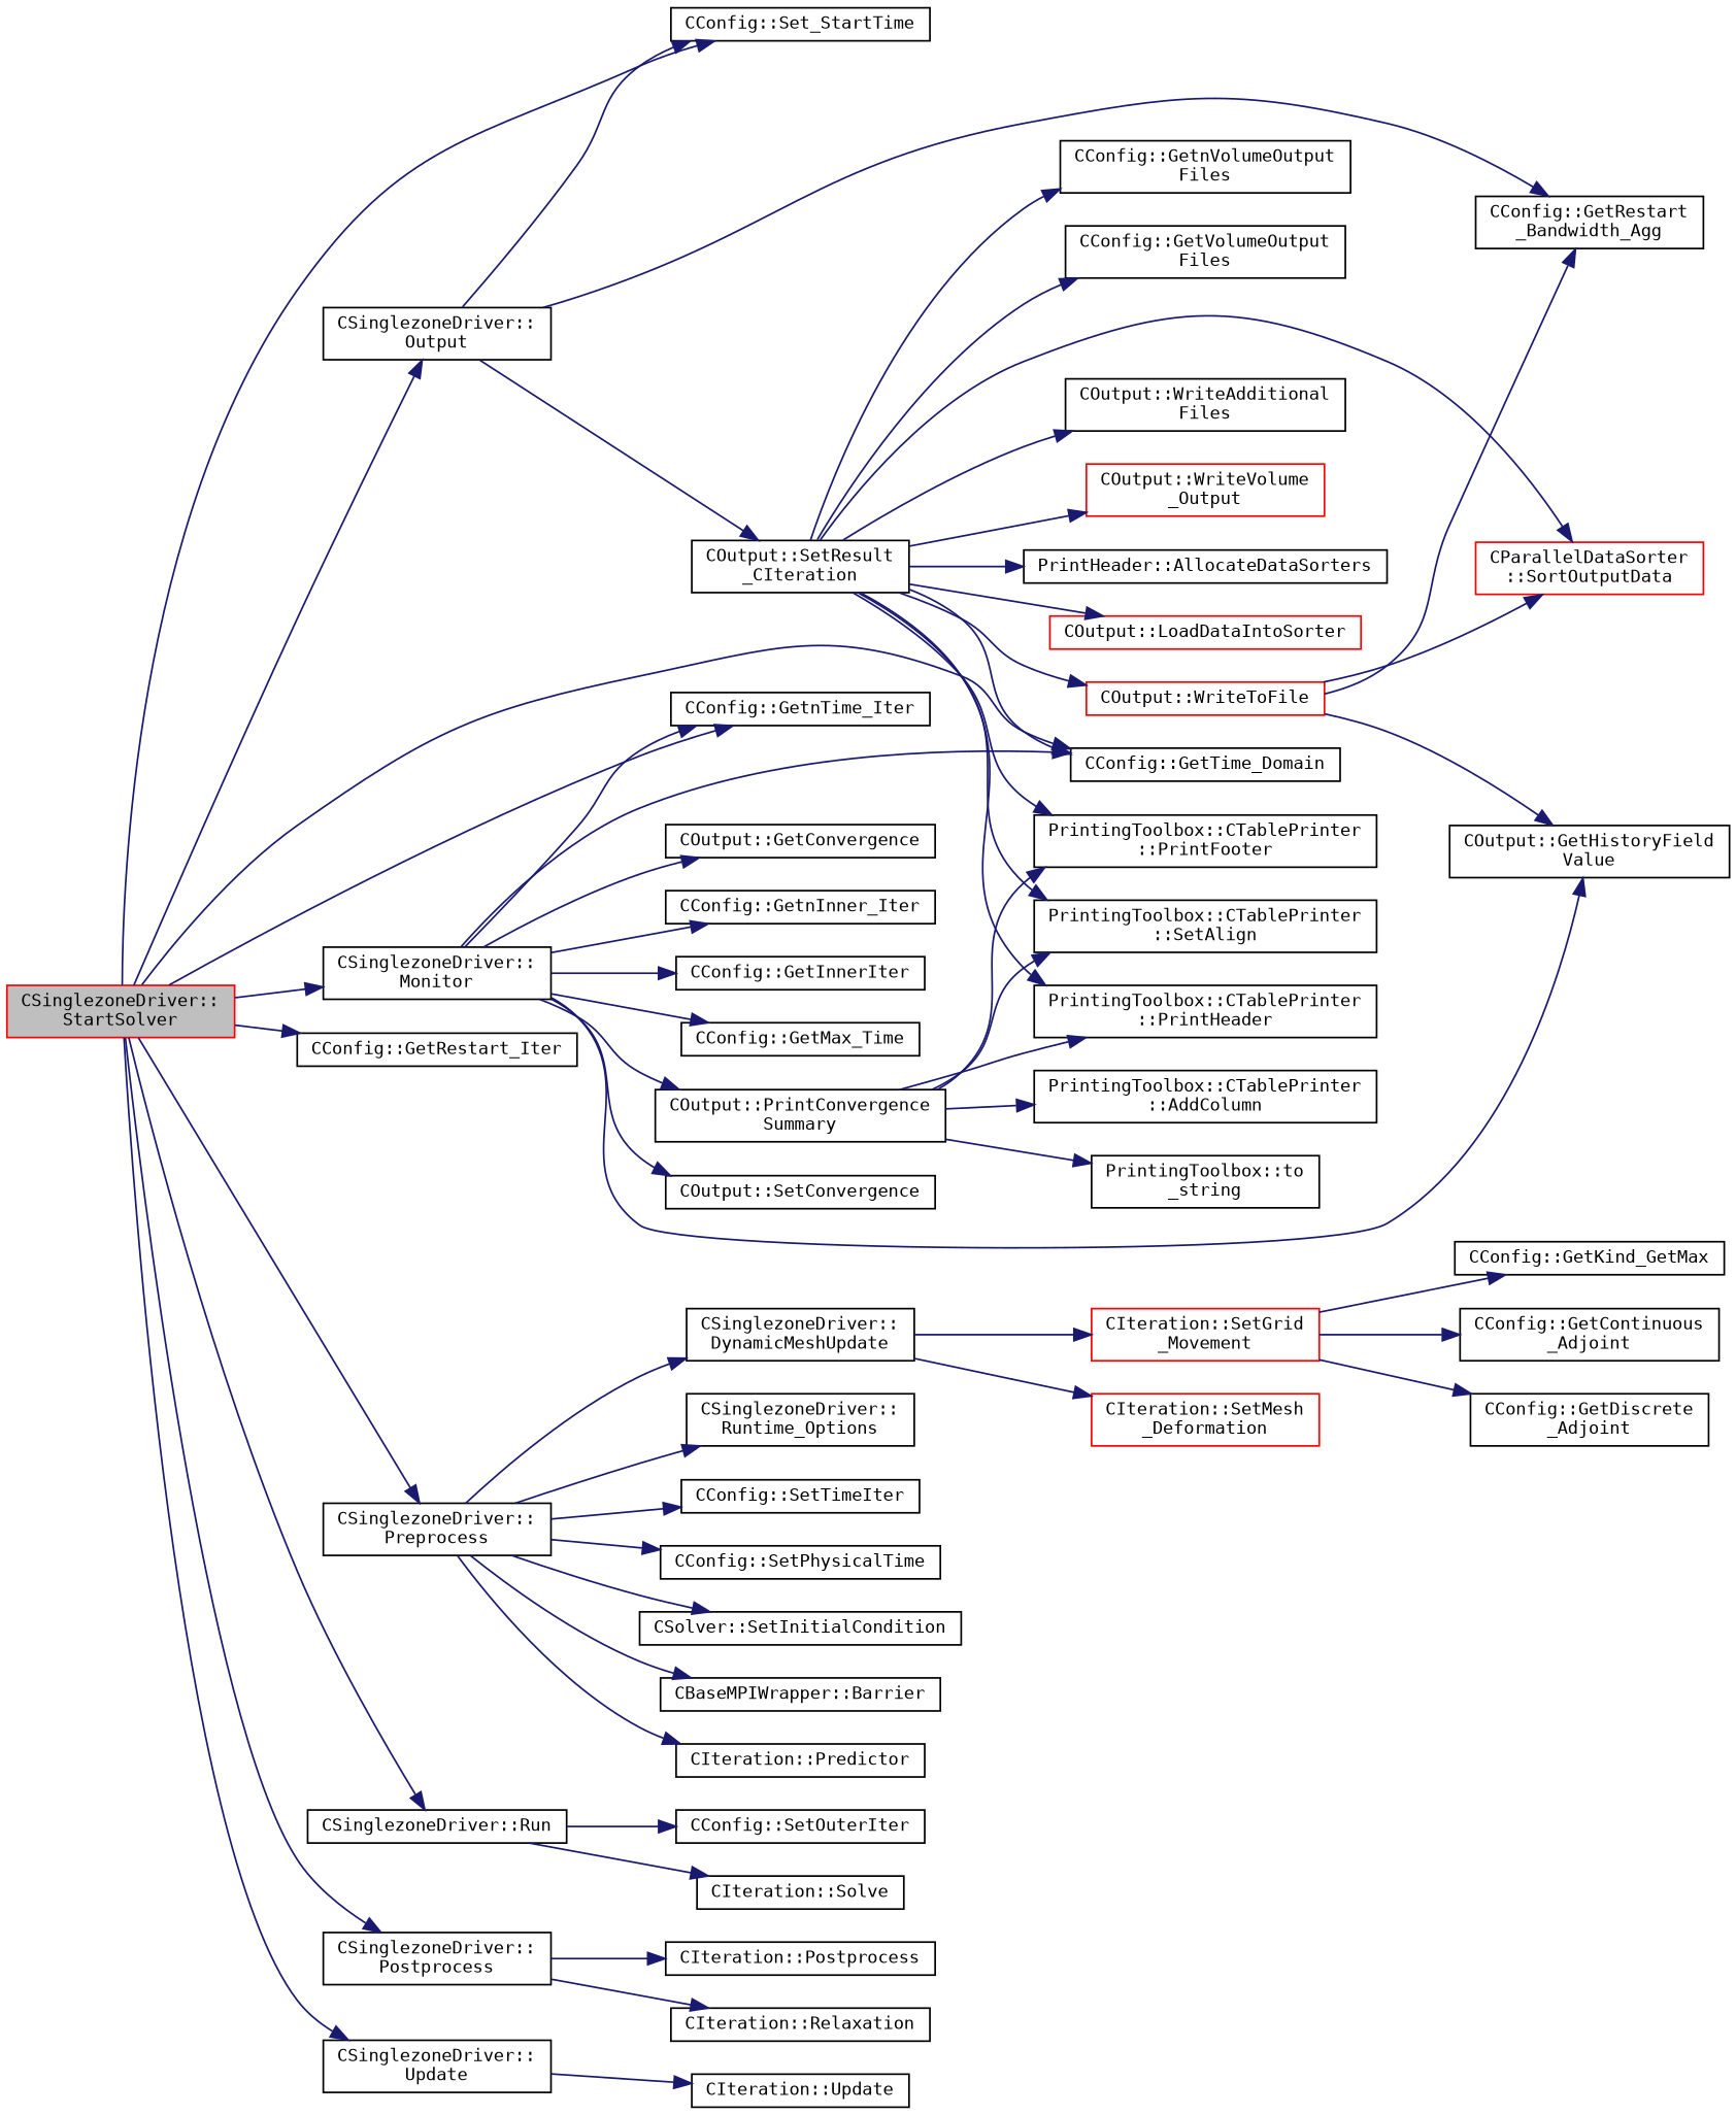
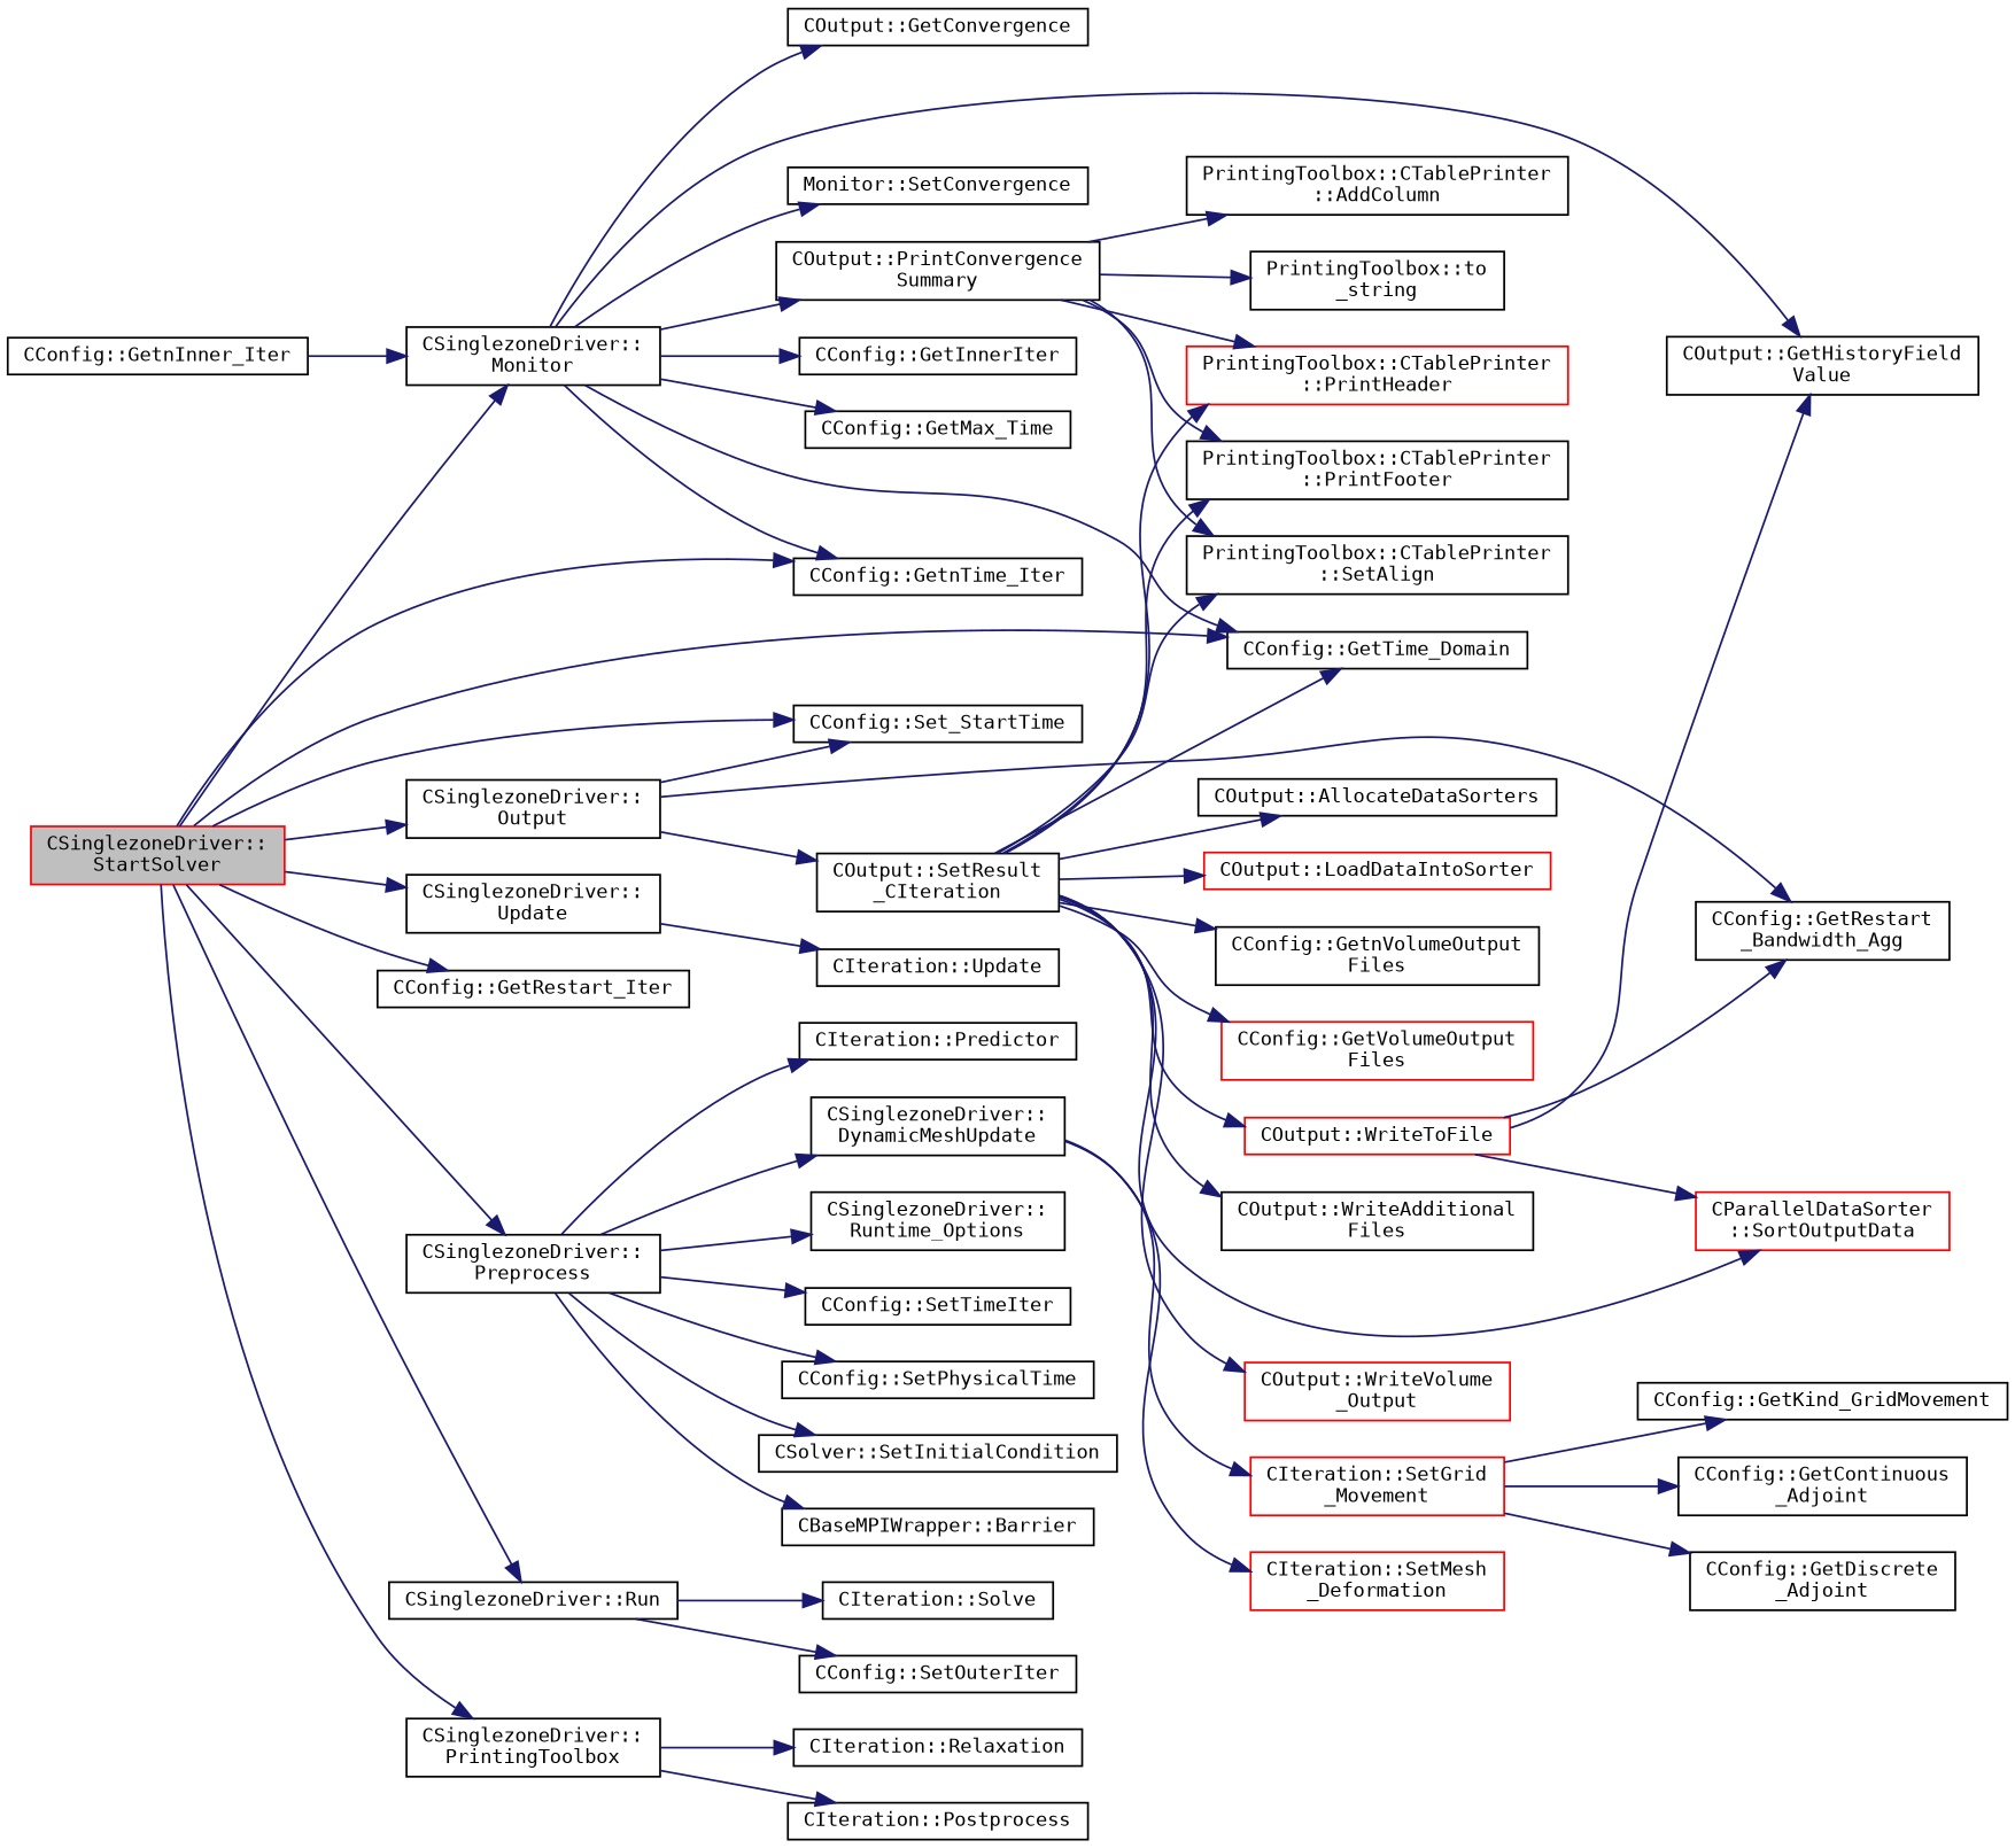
  digraph {
    fontname="DejaVu Sans Mono"
    rankdir=LR
    node [color=black fillcolor=white fontname="DejaVu Sans Mono" fontsize=10 shape=record style=filled]
    edge [color=midnightblue fontname="DejaVu Sans Mono" fontsize=10 labelfontname=Helvetica labelfontsize=10 style=solid]
    n1 [color=red fillcolor=grey75 fontcolor=black height=0.2 label="CSinglezoneDriver::\lStartSolver" width=0.4]
    n2 [height=0.2 label="CConfig::Set_StartTime" width=0.4]
    n3 [height=0.2 label="CConfig::GetTime_Domain" width=0.4]
    n4 [height=0.2 label="CConfig::GetnTime_Iter" width=0.4]
    n5 [height=0.2 label="CConfig::GetRestart_Iter" width=0.4]
    n6 [height=0.2 label="CSinglezoneDriver::\lPreprocess" width=0.4]
    n7 [height=0.2 label="CSinglezoneDriver::Run" width=0.4]
-   n8 [height=0.2 label="CSinglezoneDriver::\lPostprocess" width=0.4]
+   n8 [height=0.2 label="CSinglezoneDriver::\lPrintingToolbox" width=0.4]
    n9 [height=0.2 label="CSinglezoneDriver::\lUpdate" width=0.4]
    n10 [height=0.2 label="CSinglezoneDriver::\lMonitor" width=0.4]
    n11 [height=0.2 label="CSinglezoneDriver::\lOutput" width=0.4]
    n12 [height=0.2 label="CSinglezoneDriver::\lRuntime_Options" width=0.4]
    n13 [height=0.2 label="CConfig::SetTimeIter" width=0.4]
    n14 [height=0.2 label="CConfig::SetPhysicalTime" width=0.4]
    n15 [height=0.2 label="CSolver::SetInitialCondition" width=0.4]
    n16 [height=0.2 label="CBaseMPIWrapper::Barrier" width=0.4]
    n17 [height=0.2 label="CIteration::Predictor" width=0.4]
    n18 [height=0.2 label="CSinglezoneDriver::\lDynamicMeshUpdate" width=0.4]
    n19 [height=0.2 label="CConfig::SetOuterIter" width=0.4]
    n20 [height=0.2 label="CIteration::Solve" width=0.4]
    n21 [height=0.2 label="CIteration::Postprocess" width=0.4]
    n22 [height=0.2 label="CIteration::Relaxation" width=0.4]
    n23 [height=0.2 label="CIteration::Update" width=0.4]
    n24 [height=0.2 label="CConfig::GetnInner_Iter" width=0.4]
    n25 [height=0.2 label="CConfig::GetInnerIter" width=0.4]
    n26 [height=0.2 label="CConfig::GetMax_Time" width=0.4]
    n27 [height=0.2 label="COutput::GetHistoryField\lValue" width=0.4]
    n28 [height=0.2 label="COutput::GetConvergence" width=0.4]
    n29 [height=0.2 label="COutput::PrintConvergence\lSummary" width=0.4]
-   n30 [height=0.2 label="COutput::SetConvergence" width=0.4]
+   n30 [height=0.2 label="Monitor::SetConvergence" width=0.4]
    n31 [height=0.2 label="COutput::SetResult\l_CIteration" width=0.4]
    n32 [height=0.2 label="CConfig::GetRestart\l_Bandwidth_Agg" width=0.4]
    n33 [color=red height=0.2 label="CIteration::SetGrid\l_Movement" width=0.4]
    n34 [color=red height=0.2 label="CIteration::SetMesh\l_Deformation" width=0.4]
-   n35 [height=0.2 label="CConfig::GetKind_GetMax" width=0.4]
+   n35 [height=0.2 label="CConfig::GetKind_GridMovement" width=0.4]
    n36 [height=0.2 label="CConfig::GetContinuous\l_Adjoint" width=0.4]
    n37 [height=0.2 label="CConfig::GetDiscrete\l_Adjoint" width=0.4]
    n38 [height=0.2 label="PrintingToolbox::CTablePrinter\l::AddColumn" width=0.4]
    n39 [height=0.2 label="PrintingToolbox::CTablePrinter\l::SetAlign" width=0.4]
-   n40 [height=0.2 label="PrintingToolbox::CTablePrinter\l::PrintHeader" width=0.4]
+   n40 [color=red height=0.2 label="PrintingToolbox::CTablePrinter\l::PrintHeader" width=0.4]
    n41 [height=0.2 label="PrintingToolbox::to\l_string" width=0.4]
    n42 [height=0.2 label="PrintingToolbox::CTablePrinter\l::PrintFooter" width=0.4]
    n43 [color=red height=0.2 label="COutput::WriteVolume\l_Output" width=0.4]
-   n44 [height=0.2 label="PrintHeader::AllocateDataSorters" width=0.4]
+   n44 [height=0.2 label="COutput::AllocateDataSorters" width=0.4]
    n45 [color=red height=0.2 label="COutput::LoadDataIntoSorter" width=0.4]
    n46 [color=red height=0.2 label="CParallelDataSorter\l::SortOutputData" width=0.4]
    n47 [height=0.2 label="CConfig::GetnVolumeOutput\lFiles" width=0.4]
-   n48 [height=0.2 label="CConfig::GetVolumeOutput\lFiles" width=0.4]
+   n48 [color=red height=0.2 label="CConfig::GetVolumeOutput\lFiles" width=0.4]
    n49 [color=red height=0.2 label="COutput::WriteToFile" width=0.4]
    n50 [height=0.2 label="COutput::WriteAdditional\lFiles" width=0.4]
    n1 -> n2
    n1 -> n3
    n1 -> n4
    n1 -> n5
    n1 -> n6
    n1 -> n7
    n1 -> n8
    n1 -> n9
    n1 -> n10
    n1 -> n11
    n6 -> n12
    n6 -> n13
    n6 -> n14
    n6 -> n15
    n6 -> n16
    n6 -> n17
    n6 -> n18
    n7 -> n19
    n7 -> n20
    n8 -> n21
    n8 -> n22
    n9 -> n23
    n10 -> n3
    n10 -> n4
-   n10 -> n24
+   n24 -> n10
    n10 -> n25
    n10 -> n26
    n10 -> n27
    n10 -> n28
    n10 -> n29
    n10 -> n30
    n11 -> n2
    n11 -> n31
    n11 -> n32
    n18 -> n33
    n18 -> n34
    n29 -> n38
    n29 -> n39
    n29 -> n40
    n29 -> n41
    n29 -> n42
    n31 -> n3
    n31 -> n39
    n31 -> n40
    n31 -> n42
    n31 -> n43
    n31 -> n44
    n31 -> n45
    n31 -> n46
    n31 -> n47
    n31 -> n48
    n31 -> n49
    n31 -> n50
    n33 -> n35
    n33 -> n36
    n33 -> n37
    n49 -> n27
    n49 -> n32
    n49 -> n46
  }
